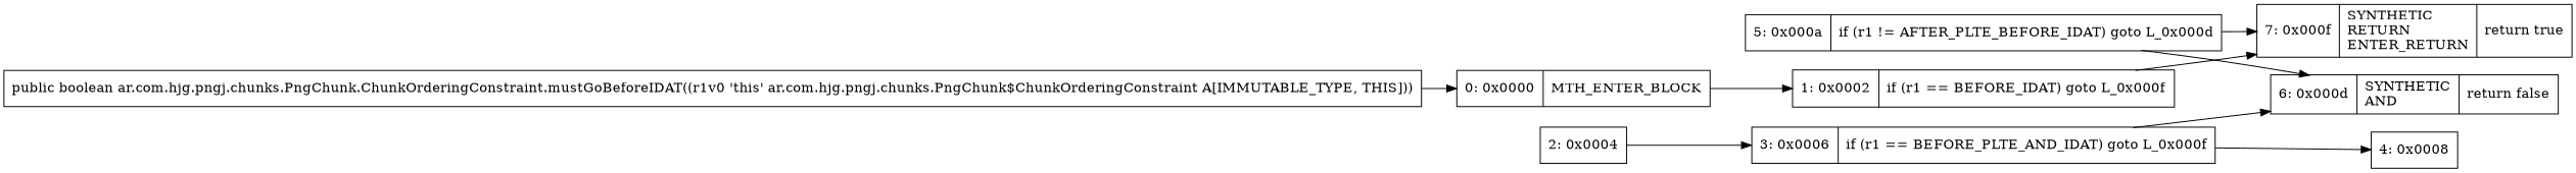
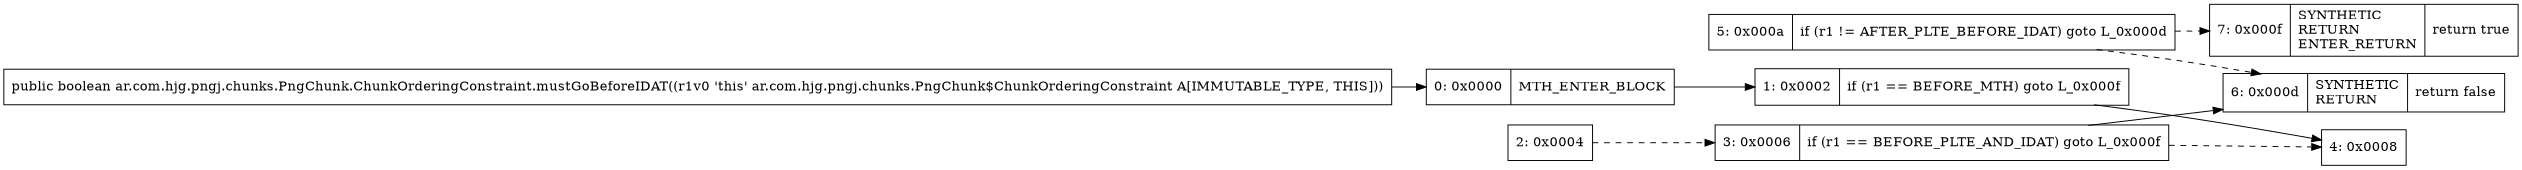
  digraph {
    rankdir=LR
    node [shape=record]
    n1 [label="{0\:\ 0x0000|MTH_ENTER_BLOCK\l}"]
-   n2 [label="{1\:\ 0x0002|if (r1 == BEFORE_IDAT) goto L_0x000f\l}"]
+   n2 [label="{1\:\ 0x0002|if (r1 == BEFORE_MTH) goto L_0x000f\l}"]
    n3 [label="{7\:\ 0x000f|SYNTHETIC\lRETURN\lENTER_RETURN\l|return true\l}"]
    n4 [label="{2\:\ 0x0004}"]
    n5 [label="{3\:\ 0x0006|if (r1 == BEFORE_PLTE_AND_IDAT) goto L_0x000f\l}"]
    n6 [label="{4\:\ 0x0008}"]
-   n7 [label="{6\:\ 0x000d|SYNTHETIC\lAND\l|return false\l}"]
+   n7 [label="{6\:\ 0x000d|SYNTHETIC\lRETURN\l|return false\l}"]
    n8 [label="{5\:\ 0x000a|if (r1 != AFTER_PLTE_BEFORE_IDAT) goto L_0x000d\l}"]
    n9 [label="{public boolean ar.com.hjg.pngj.chunks.PngChunk.ChunkOrderingConstraint.mustGoBeforeIDAT((r1v0 'this' ar.com.hjg.pngj.chunks.PngChunk$ChunkOrderingConstraint A[IMMUTABLE_TYPE, THIS])) }"]
    n1 -> n2
-   n2 -> n3
-   n4 -> n5
-   n5 -> n6 [style=solid]
+   n2 -> n6
+   n4 -> n5 [style=dashed]
+   n5 -> n6 [style=dashed]
    n5 -> n7
-   n8 -> n3 [style=solid]
-   n8 -> n7
+   n8 -> n3 [style=dashed]
+   n8 -> n7 [style=dashed]
    n9 -> n1
  }
